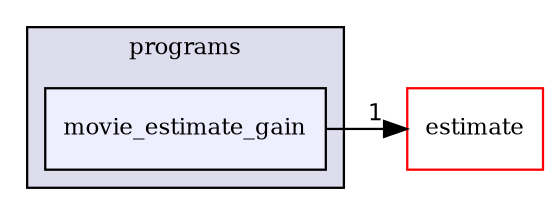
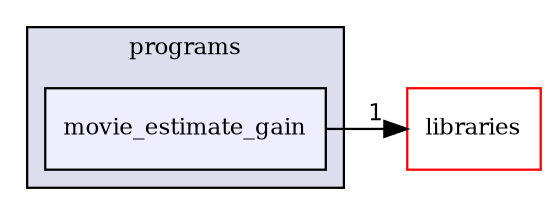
  digraph {
    compound=true
    rankdir=LR
    fontname="DejaVu Serif"
    node [fontname="DejaVu Serif" fontsize=10 shape=box style=filled]
    n1 [fillcolor="#eeeeff" label=movie_estimate_gain pencolor=black]
-   n2 [color=red fillcolor=white label=estimate]
+   n2 [color=red fillcolor=white label=libraries]
    subgraph cluster_1 {
      bgcolor="#ddddee"
      fontsize=10
      label=programs
      pencolor=black
      n1
    }
    n1 -> n2 [headlabel=1 labeldistance=1.5 labelfontname=Helvetica labelfontsize=10 fontname="DejaVu Serif"]
  }
